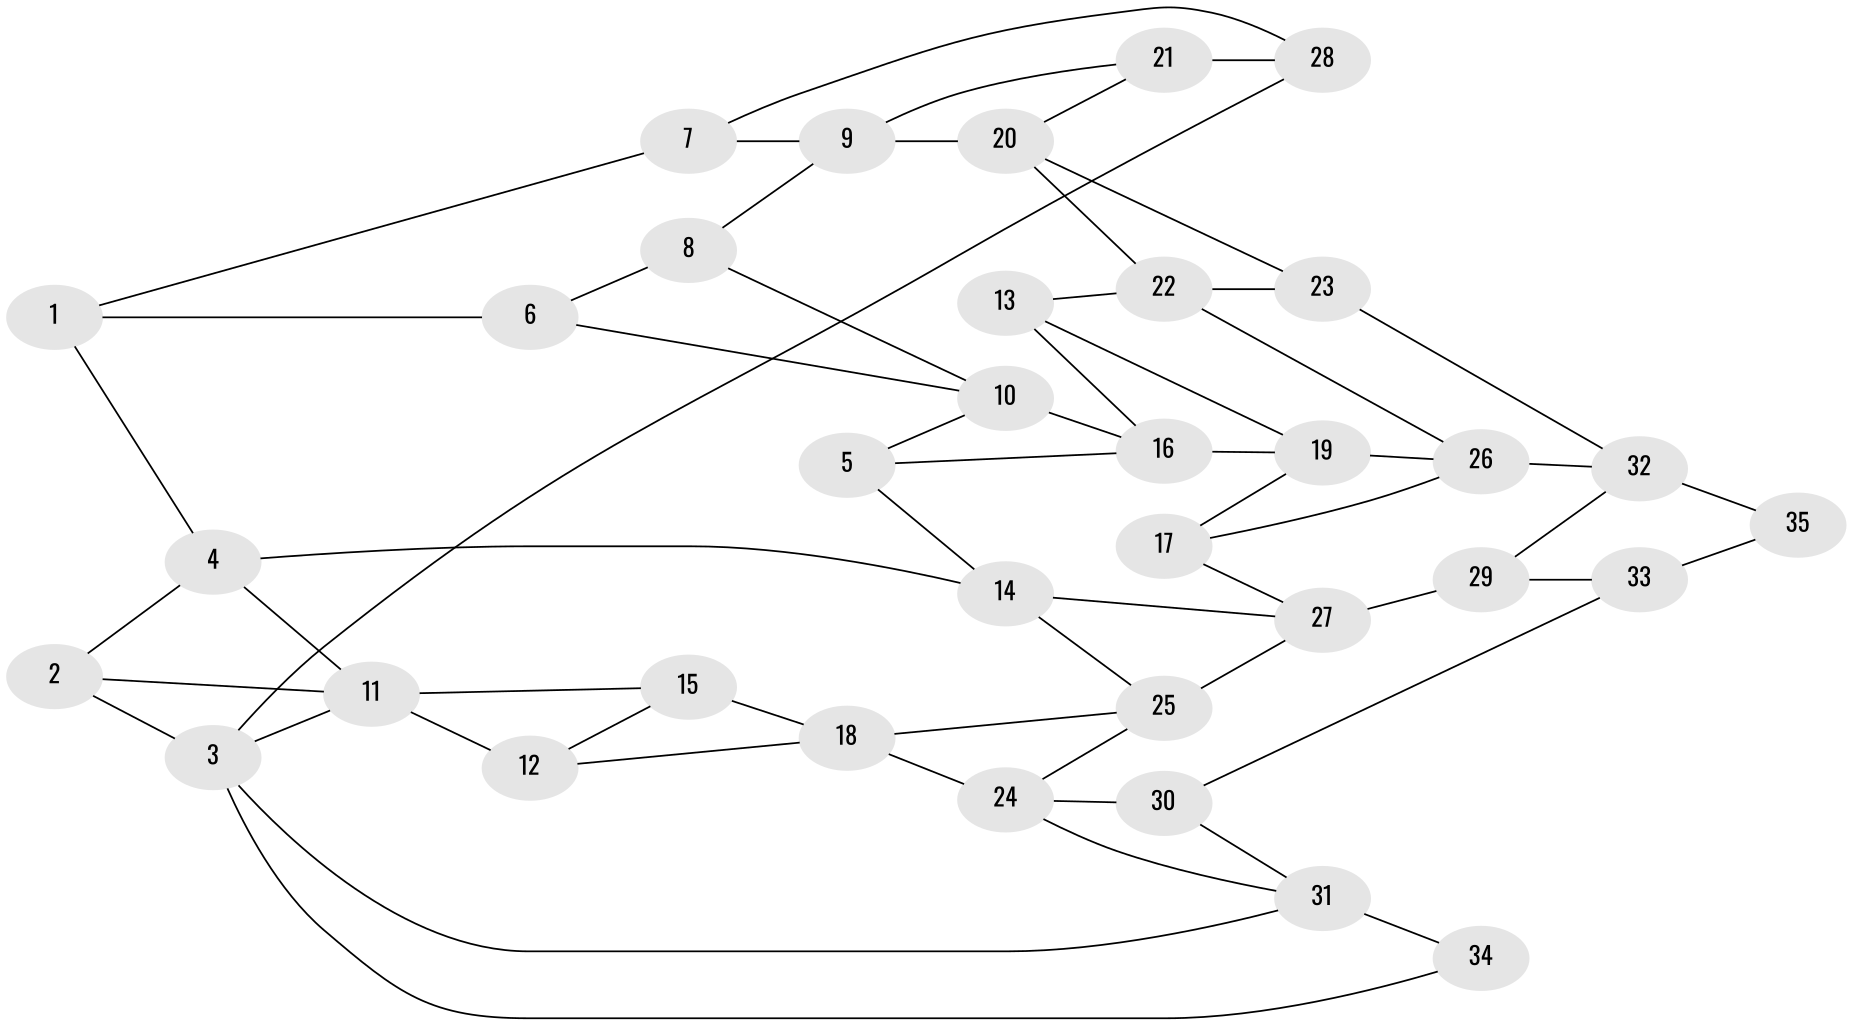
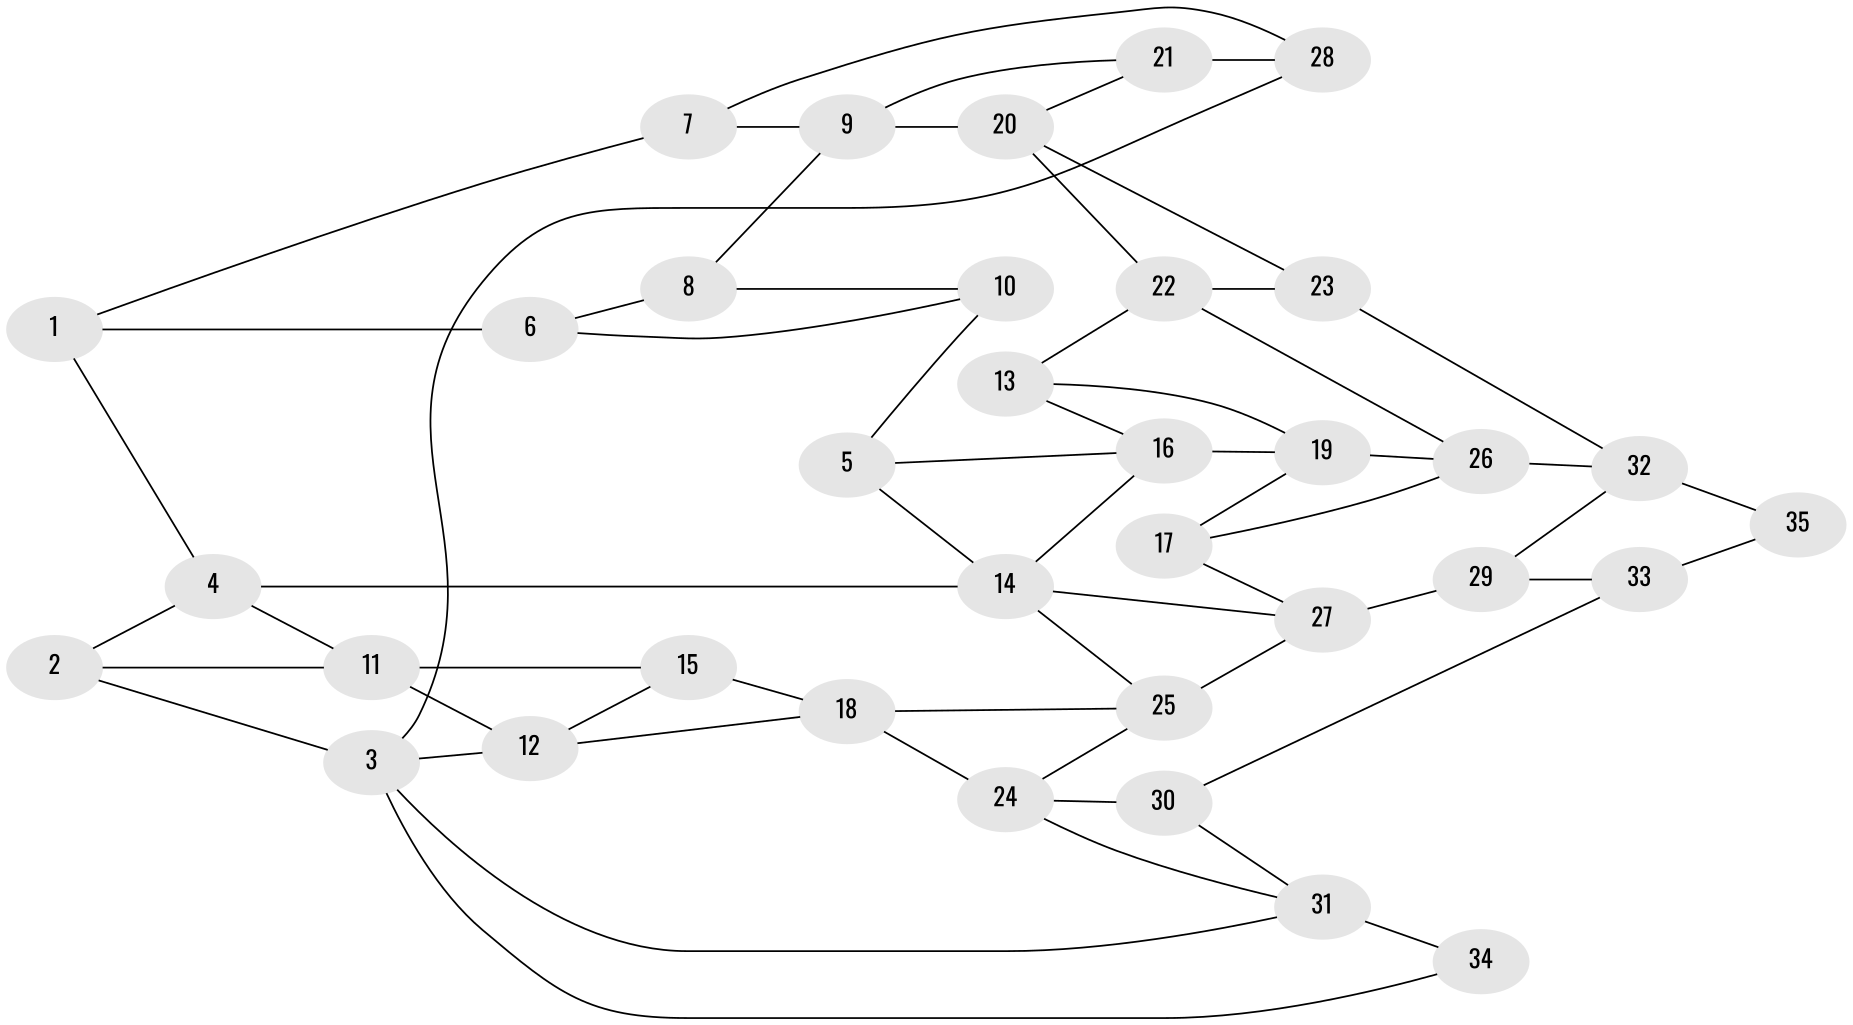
  graph {
    fontname=Oswald
    rankdir=LR
    node [color=gray90 fontname=Oswald style=filled]
    edge [fontname=Oswald weight=1.0]
    1
    4
    6
    7
    11
    14
    10
    8
    28
    9
    2
    3
    12
    31
    34
    15
    18
    25
    27
    5
    16
    19
    20
    21
    22
    23
    24
    13
    26
    29
    17
    32
    30
    35
    33
    1 -- 4
    1 -- 6
    1 -- 7
    4 -- 11
    4 -- 14
    6 -- 10
    6 -- 8
    7 -- 28
    7 -- 9
    11 -- 12
    11 -- 15
    14 -- 25
    14 -- 27
-   10 -- 16
+   14 -- 16
    8 -- 10
    8 -- 9
    9 -- 20
    9 -- 21
    2 -- 4
    2 -- 11
    2 -- 3
    3 -- 28
-   3 -- 11
+   3 -- 12
    3 -- 31
    3 -- 34
    12 -- 15
    12 -- 18
    31 -- 34
    15 -- 18
    18 -- 25
    18 -- 24
    25 -- 27
    27 -- 29
    5 -- 14
    5 -- 10
    5 -- 16
    16 -- 19
    19 -- 26
    20 -- 21
    20 -- 22
    20 -- 23
    21 -- 28 [weight=2.0]
    22 -- 23
    22 -- 26
    23 -- 32
    24 -- 31
    24 -- 25
    24 -- 30
    13 -- 16
    13 -- 19
    13 -- 22
    26 -- 32
    29 -- 32
    29 -- 33 [weight=2.0]
    17 -- 27
    17 -- 19
    17 -- 26
    32 -- 35
    30 -- 31
    30 -- 33
    33 -- 35
  }
